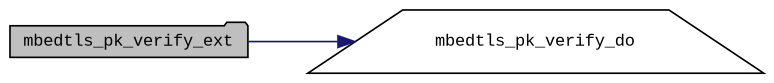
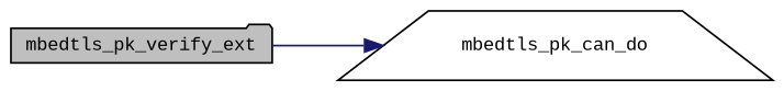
  digraph {
    rankdir=LR
    fontname="Liberation Mono"
    node [color=black fontname="Liberation Mono" fontsize=10 style=filled]
    n1 [fillcolor=grey75 fontcolor=black height=0.2 label=mbedtls_pk_verify_ext shape=folder width=0.4]
-   n2 [fillcolor=white height=0.2 label=mbedtls_pk_verify_do shape=trapezium width=0.4]
+   n2 [fillcolor=white height=0.2 label=mbedtls_pk_can_do shape=trapezium width=0.4]
    n1 -> n2 [color=midnightblue fontname="Liberation Mono" fontsize=10 labelfontname=Helvetica labelfontsize=10 style=solid]
  }
